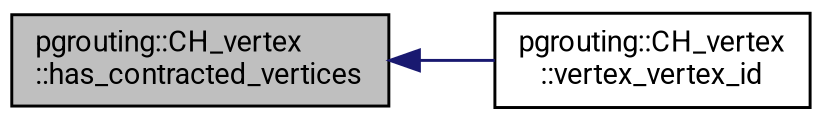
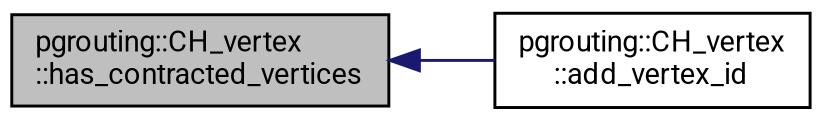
  digraph {
    rankdir=LR
    fontname=Roboto
    node [color=black fontname=Roboto fontsize=10 shape=record style=filled]
    n1 [fillcolor=grey75 fontcolor=black height=0.2 label="pgrouting::CH_vertex\l::has_contracted_vertices" width=0.4]
-   n2 [fillcolor=white height=0.2 label="pgrouting::CH_vertex\l::vertex_vertex_id" width=0.4]
+   n2 [fillcolor=white height=0.2 label="pgrouting::CH_vertex\l::add_vertex_id" width=0.4]
    n1 -> n2 [color=midnightblue dir=back fontname=Roboto fontsize=10 labelfontname=Helvetica labelfontsize=10 style=solid]
  }
